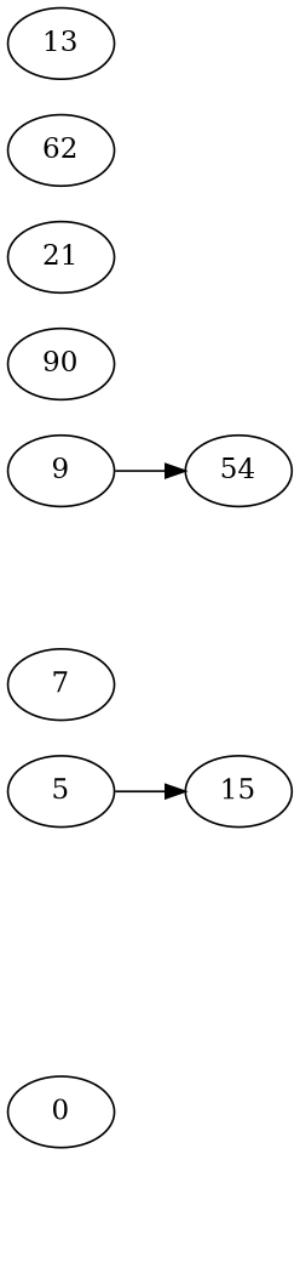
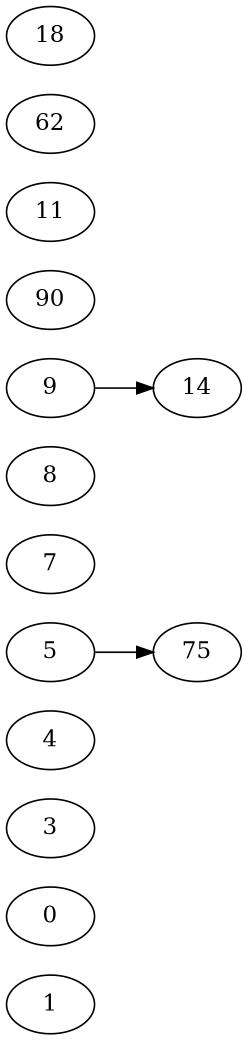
  digraph {
    rankdir=LR
    node [alpha=0.15]
+   1 [alpha=0.00 expect_size=33410048]
    n2 [expect_size=42045440 label=0]
+   3 [alpha=0.03 expect_size=16978944]
+   4 [alpha=0.19 expect_size=36931584]
    5 [alpha=0.09 expect_size=36481024]
-   15 [alpha=0.02 expect_size=14413824]
+   15 [alpha=0.02 expect_size=14413824 label=75]
    7 [alpha=0.03 expect_size=51054592]
+   8 [expect_size=18539520]
    9 [alpha=0.01 expect_size=33915904]
-   14 [alpha=0.18 expect_size=17517568 label=54]
+   14 [alpha=0.18 expect_size=17517568]
    n11 [alpha=0.18 expect_size=48494592 label=90]
-   11 [expect_size=21028864 label=21]
+   11 [expect_size=21028864]
    n13 [alpha=0.04 expect_size=21161984 label=62]
-   13 [alpha=0.04 expect_size=10014720]
+   13 [alpha=0.04 expect_size=10014720 label=18]
    5 -> 15
    9 -> 14
  }
